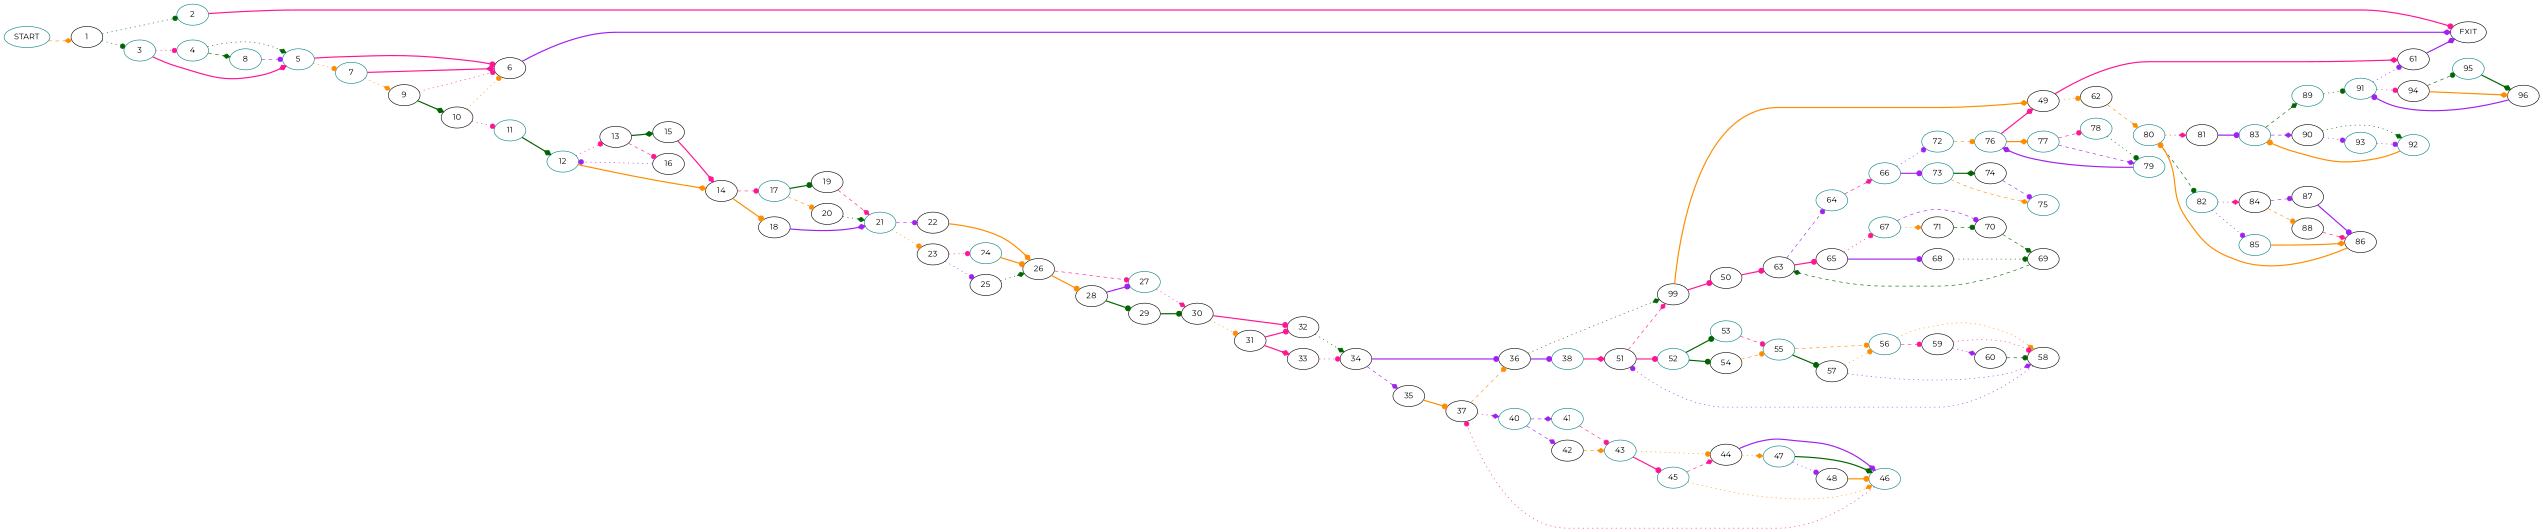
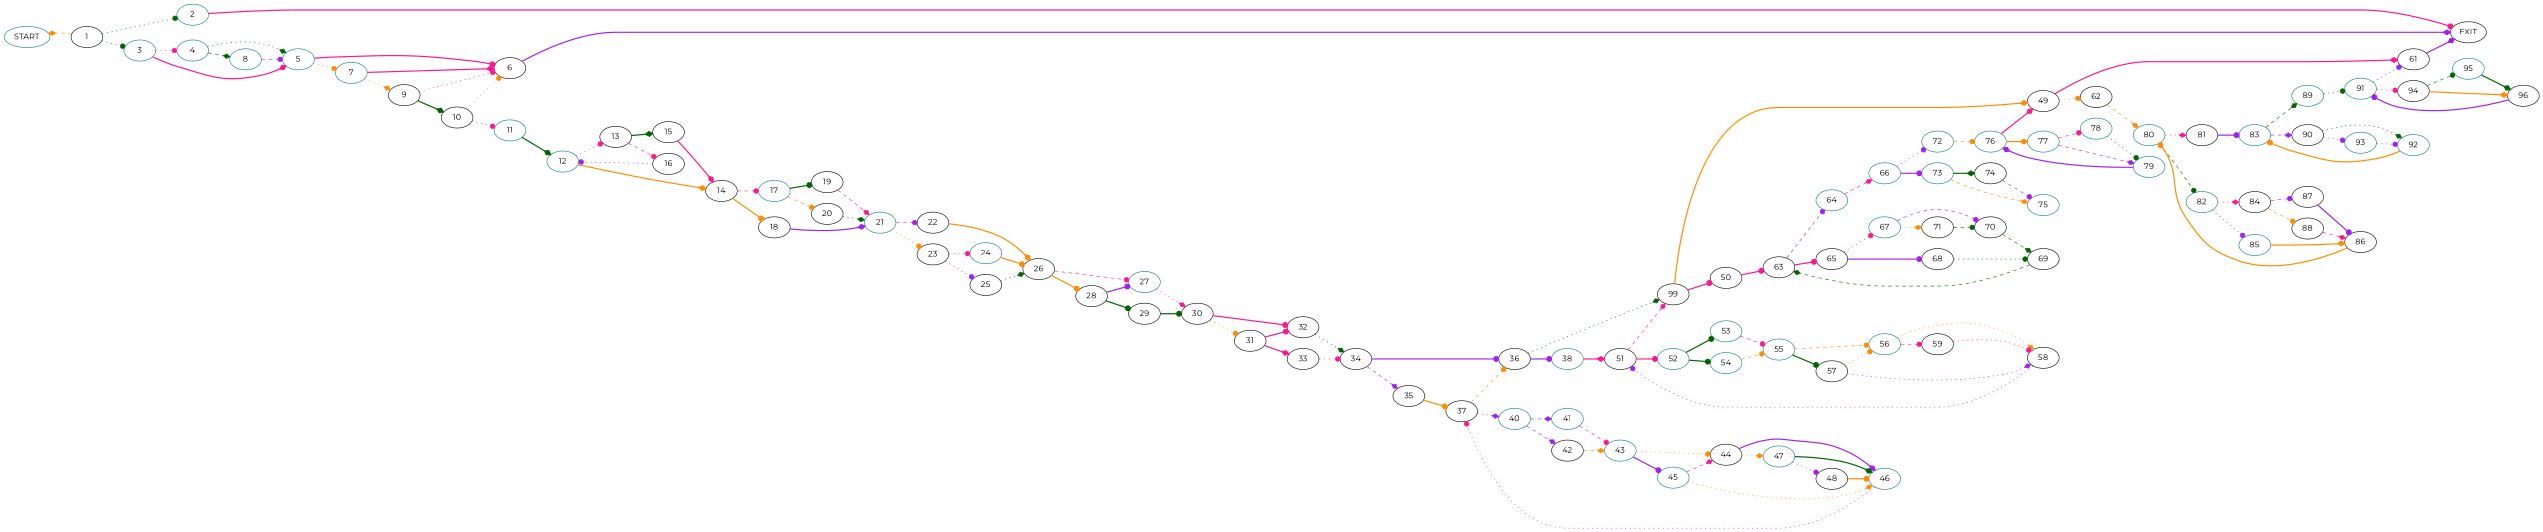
  digraph {
    fontname=Montserrat
    rankdir=LR
    node [color=black fontname=Montserrat]
    edge [arrowhead=dot color=deeppink fontname=Montserrat style=bold]
    n1 [color=teal label=START]
    1
    2 [color=teal]
    3 [color=teal]
    n5 [label=EXIT]
    4 [color=teal]
    5 [color=teal]
    8 [color=teal]
    6
    7 [color=teal]
    9
    10
    11 [color=teal]
    12 [color=teal]
    13
    14
    15
    16
    17 [color=teal]
    18
    19
    20
    21 [color=teal]
    22
    23
    26
    24 [color=teal]
    25
    27 [color=teal]
    28
    30
    29
    31
    32
    33
    34
    35
    36
    37
    38 [color=teal]
    n41 [label=99]
    40 [color=teal]
    51
    49
    50
    41 [color=teal]
    42
    52 [color=teal]
    61
    62
    63
    43 [color=teal]
    44
    45 [color=teal]
    46 [color=teal]
    47 [color=teal]
    48
    80 [color=teal]
    64 [color=teal]
    65
    53 [color=teal]
-   54
+   54 [color=teal]
    55 [color=teal]
    56 [color=teal]
    57
    58
    59
-   60
    81
    82 [color=teal]
    66 [color=teal]
    67 [color=teal]
    68
    72 [color=teal]
    73 [color=teal]
    70
    71
    69
    76 [color=teal]
    74
    75 [color=teal]
    77 [color=teal]
    78 [color=teal]
    79 [color=teal]
    83 [color=teal]
    84
    85 [color=teal]
    89 [color=teal]
    90
    87
    88
    86
    91 [color=teal]
    92 [color=teal]
    93 [color=teal]
    94
    95 [color=teal]
    96
-   n1 -> 1 [arrowhead=diamond color=darkorange style=dashed]
+   1 -> n1 [arrowhead=diamond color=darkorange style=dashed]
    1 -> 2 [color=darkgreen style=dotted]
    1 -> 3 [color=darkgreen style=dotted]
    2 -> n5
    3 -> 4 [style=dotted]
    3 -> 5 [arrowhead=diamond]
    4 -> 5 [arrowhead=diamond color=darkgreen style=dotted]
    4 -> 8 [arrowhead=diamond color=darkgreen style=dashed]
    5 -> 6
    5 -> 7 [color=darkorange style=dotted]
    8 -> 5 [color=purple style=dashed]
    6 -> n5 [arrowhead=diamond color=purple]
    7 -> 6 [arrowhead=diamond]
    7 -> 9 [arrowhead=diamond color=darkorange style=dotted]
    9 -> 6 [style=dotted]
    9 -> 10 [arrowhead=diamond color=darkgreen]
    10 -> 6 [color=darkorange style=dotted]
    10 -> 11 [style=dotted]
    11 -> 12 [arrowhead=diamond color=darkgreen]
    12 -> 13 [style=dotted]
    12 -> 14 [arrowhead=diamond color=darkorange]
    13 -> 15 [arrowhead=diamond color=darkgreen]
    13 -> 16 [style=dashed]
    14 -> 17 [style=dashed]
    14 -> 18 [color=darkorange]
    15 -> 14 [arrowhead=diamond]
    16 -> 12 [color=purple style=dotted]
    17 -> 19 [color=darkgreen]
    17 -> 20 [color=darkorange style=dashed]
    18 -> 21 [arrowhead=diamond color=purple]
    19 -> 21 [arrowhead=diamond style=dashed]
    20 -> 21 [arrowhead=diamond color=darkgreen style=dotted]
    21 -> 22 [color=purple style=dashed]
    21 -> 23 [color=darkorange style=dotted]
    22 -> 26 [arrowhead=diamond color=darkorange]
    23 -> 24 [style=dotted]
    23 -> 25 [color=purple style=dotted]
    26 -> 27 [style=dashed]
    26 -> 28 [color=darkorange]
    24 -> 26 [color=darkorange]
    25 -> 26 [arrowhead=diamond color=darkgreen style=dotted]
    27 -> 30 [arrowhead=diamond style=dotted]
    28 -> 27 [color=purple]
    28 -> 29 [color=darkgreen]
    30 -> 31 [color=darkorange style=dotted]
    30 -> 32
    29 -> 30 [color=darkgreen]
    31 -> 32
    31 -> 33 [arrowhead=diamond]
    32 -> 34 [arrowhead=diamond color=darkgreen style=dotted]
    33 -> 34 [style=dotted]
    34 -> 35 [arrowhead=diamond color=purple style=dashed]
    34 -> 36 [color=purple]
    35 -> 37 [color=darkorange]
    36 -> 38 [color=purple]
    36 -> n41 [arrowhead=diamond color=darkgreen style=dotted]
    37 -> 36 [color=darkorange style=dashed]
    37 -> 40 [arrowhead=diamond color=purple style=dotted]
    38 -> 51 [arrowhead=diamond]
    n41 -> 49 [arrowhead=diamond color=darkorange]
    n41 -> 50
    40 -> 41 [arrowhead=diamond color=purple style=dashed]
    40 -> 42 [arrowhead=diamond color=purple style=dashed]
    51 -> n41 [arrowhead=diamond style=dashed]
    51 -> 52
    49 -> 61 [arrowhead=diamond]
    49 -> 62 [color=darkorange style=dotted]
    50 -> 63
    41 -> 43 [style=dashed]
    42 -> 43 [arrowhead=diamond color=darkorange style=dashed]
    52 -> 53 [color=darkgreen]
    52 -> 54 [color=darkgreen]
    61 -> n5 [arrowhead=diamond color=purple]
    62 -> 80 [arrowhead=diamond color=darkorange style=dashed]
    63 -> 64 [color=purple style=dashed]
    63 -> 65
    43 -> 44 [color=darkorange style=dotted]
-   43 -> 45
+   43 -> 45 [color=purple]
    44 -> 46 [arrowhead=diamond color=purple]
    44 -> 47 [arrowhead=diamond color=darkorange style=dotted]
    45 -> 44 [arrowhead=diamond style=dashed]
    45 -> 46 [arrowhead=diamond color=darkorange style=dotted]
    46 -> 37 [style=dotted]
    47 -> 46 [arrowhead=diamond color=darkgreen]
    47 -> 48 [color=purple style=dotted]
    48 -> 46 [color=darkorange]
    80 -> 81 [arrowhead=diamond style=dotted]
    80 -> 82 [color=darkgreen style=dashed]
    64 -> 66 [arrowhead=diamond style=dashed]
    65 -> 67 [style=dotted]
    65 -> 68 [color=purple]
    53 -> 55 [style=dashed]
    54 -> 55 [color=darkorange style=dashed]
    55 -> 56 [color=darkorange style=dashed]
    55 -> 57 [color=darkgreen]
    56 -> 58 [arrowhead=diamond color=darkorange style=dotted]
    56 -> 59 [style=dashed]
    57 -> 56 [color=darkorange style=dotted]
    57 -> 58 [arrowhead=diamond color=purple style=dotted]
    58 -> 51 [color=purple style=dotted]
    59 -> 58 [style=dotted]
-   59 -> 60 [arrowhead=diamond color=purple style=dotted]
-   60 -> 58 [color=darkgreen style=dashed]
    81 -> 83 [color=purple]
    82 -> 84 [arrowhead=diamond style=dotted]
    82 -> 85 [color=purple style=dotted]
    66 -> 72 [color=purple style=dotted]
    66 -> 73 [color=purple]
    67 -> 70 [color=purple style=dashed]
    67 -> 71 [arrowhead=diamond color=darkorange style=dotted]
    68 -> 69 [color=darkgreen style=dotted]
    72 -> 76 [color=darkorange style=dashed]
    73 -> 74 [arrowhead=diamond color=darkgreen]
    73 -> 75 [arrowhead=diamond color=darkorange style=dashed]
    70 -> 69 [arrowhead=diamond color=darkgreen style=dashed]
    71 -> 70 [color=darkgreen style=dashed]
    69 -> 63 [arrowhead=diamond color=darkgreen style=dashed]
    76 -> 49 [arrowhead=diamond]
    76 -> 77 [arrowhead=diamond color=darkorange]
    74 -> 75 [color=purple style=dashed]
    77 -> 78 [style=dashed]
    77 -> 79 [arrowhead=diamond color=purple style=dashed]
    78 -> 79 [color=darkgreen style=dotted]
    79 -> 76 [arrowhead=diamond color=purple]
    83 -> 89 [arrowhead=diamond color=darkgreen style=dashed]
    83 -> 90 [arrowhead=diamond color=purple style=dashed]
    84 -> 87 [color=purple style=dashed]
    84 -> 88 [color=darkorange style=dashed]
    85 -> 86 [arrowhead=diamond color=darkorange]
    89 -> 91 [color=darkgreen style=dotted]
    90 -> 92 [arrowhead=diamond color=darkgreen style=dotted]
    90 -> 93 [color=purple style=dotted]
    87 -> 86 [color=purple]
    88 -> 86 [arrowhead=diamond style=dashed]
    86 -> 80 [color=darkorange]
    91 -> 61 [color=purple style=dotted]
    91 -> 94 [style=dotted]
    92 -> 83 [color=darkorange]
    93 -> 92 [color=purple style=dotted]
    94 -> 95 [color=darkgreen style=dashed]
    94 -> 96 [arrowhead=diamond color=darkorange]
    95 -> 96 [arrowhead=diamond color=darkgreen]
    96 -> 91 [color=purple]
  }
